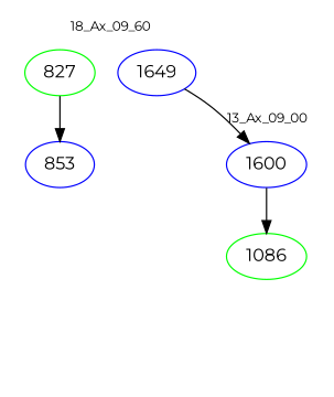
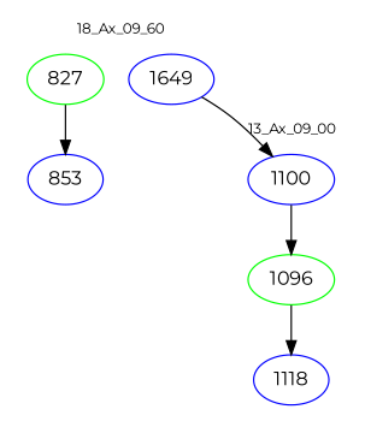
  digraph {
    fontname=Montserrat
    node [color=blue fontname=Montserrat]
    edge [color=black fontname=Montserrat]
-   n1 [label=1600]
-   n2 [color=green label=1086]
+   n1 [label=1100]
+   n2 [color=green label=1096]
+   n3 [label=1118]
    n4 [label=1649]
    n5 [color=green label=827]
    n6 [label=853]
    subgraph cluster_1 {
      color=white
      fontsize=10
      label="13_Ax_09_00"
      n1
      n2
+     n3
    }
    subgraph cluster_2 {
      color=white
      fontsize=10
      label="18_Ax_09_60"
      n4
      n5
      n6
    }
    n1 -> n2
+   n2 -> n3
    n4 -> n1
    n5 -> n6
  }
